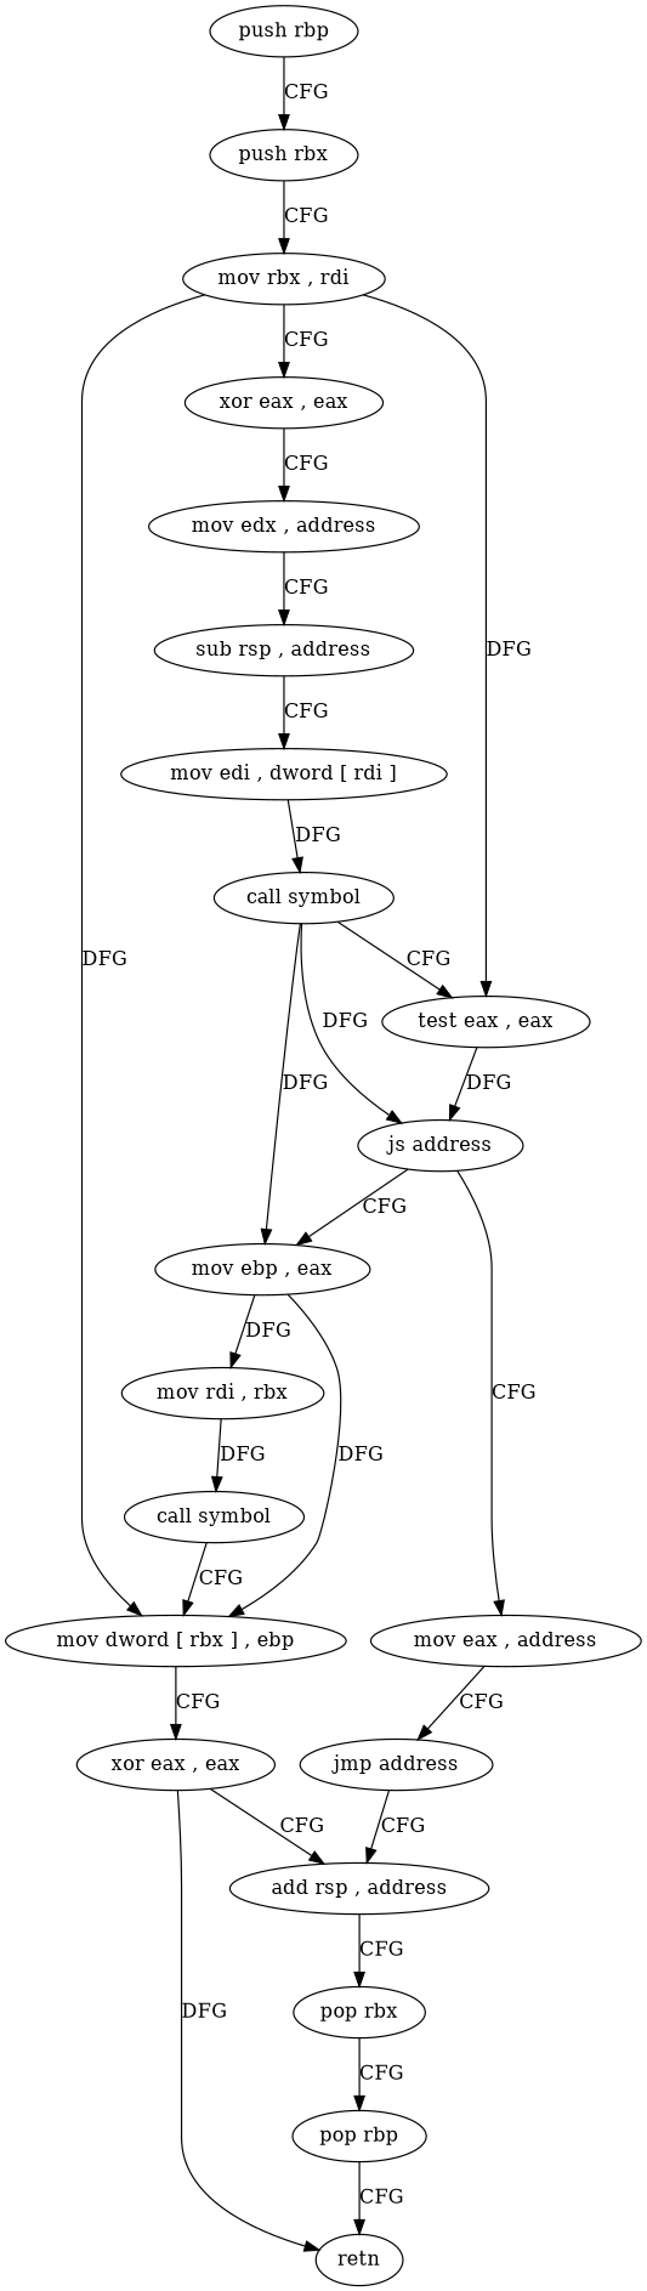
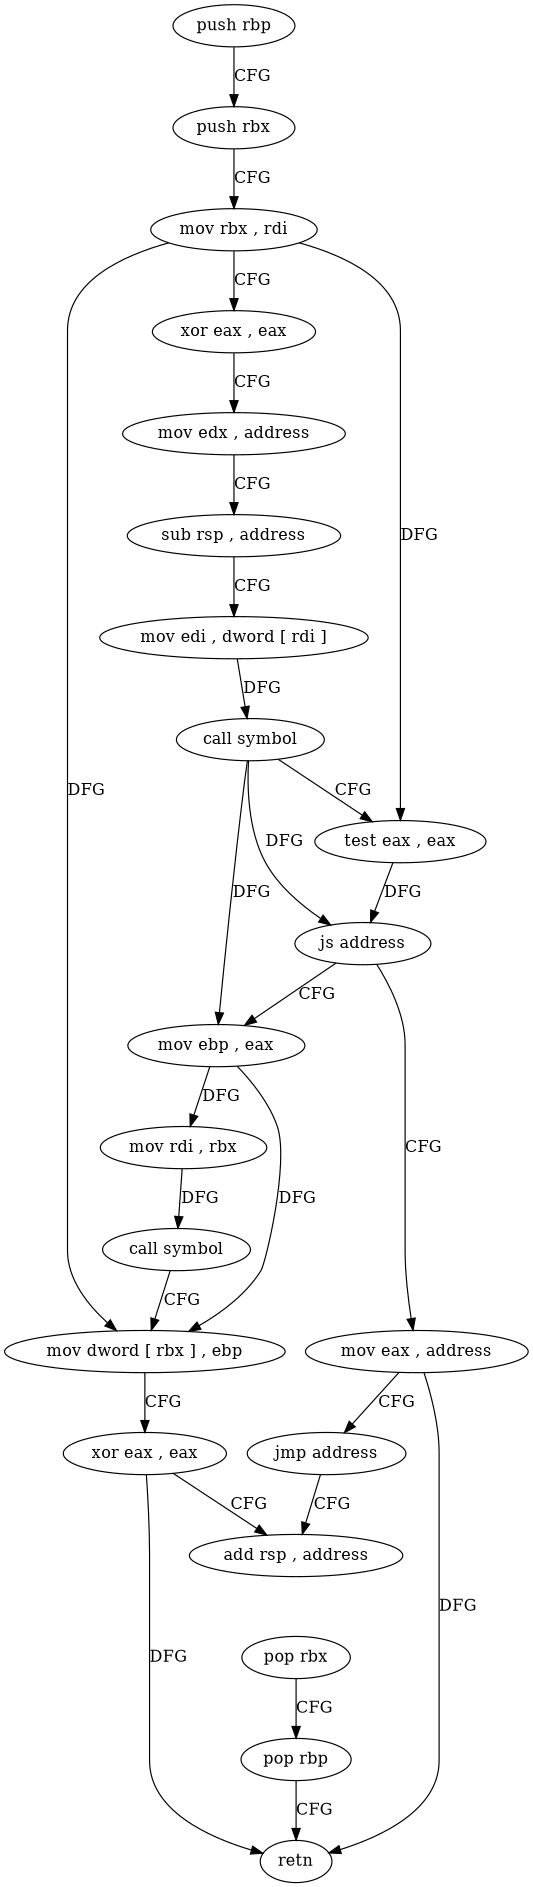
  digraph {
    n1 [label="push rbp"]
    n2 [label="push rbx"]
    n3 [label="mov rbx , rdi"]
    n4 [label="xor eax , eax"]
    n5 [label="mov dword [ rbx ] , ebp"]
    n6 [label="test eax , eax"]
    n7 [label="mov edx , address"]
    n8 [label="mov rdi , rbx"]
    n9 [label="call symbol"]
    n10 [label="xor eax , eax"]
    n11 [label="sub rsp , address"]
    n12 [label="mov edi , dword [ rdi ]"]
    n13 [label="call symbol"]
    n14 [label="js address"]
    n15 [label="mov ebp , eax"]
    n16 [label="mov eax , address"]
    n17 [label="jmp address"]
    n18 [label=retn]
    n19 [label="add rsp , address"]
    n20 [label="pop rbx"]
    n21 [label="pop rbp"]
    n1 -> n2 [label=CFG]
    n2 -> n3 [label=CFG]
    n3 -> n4 [label=CFG]
    n3 -> n5 [label=DFG]
    n3 -> n6 [label=DFG]
    n4 -> n7 [label=CFG]
    n5 -> n10 [label=CFG]
    n6 -> n14 [label=DFG]
    n7 -> n11 [label=CFG]
    n8 -> n9 [label=DFG]
    n9 -> n5 [label=CFG]
    n10 -> n18 [label=DFG]
    n10 -> n19 [label=CFG]
    n11 -> n12 [label=CFG]
    n12 -> n13 [label=DFG]
    n13 -> n6 [label=CFG]
    n13 -> n14 [label=DFG]
    n13 -> n15 [label=DFG]
    n14 -> n15 [label=CFG]
    n14 -> n16 [label=CFG]
    n15 -> n5 [label=DFG]
    n15 -> n8 [label=DFG]
    n16 -> n17 [label=CFG]
+   n16 -> n18 [label=DFG]
    n17 -> n19 [label=CFG]
-   n19 -> n20 [label=CFG]
    n20 -> n21 [label=CFG]
    n21 -> n18 [label=CFG]
  }
